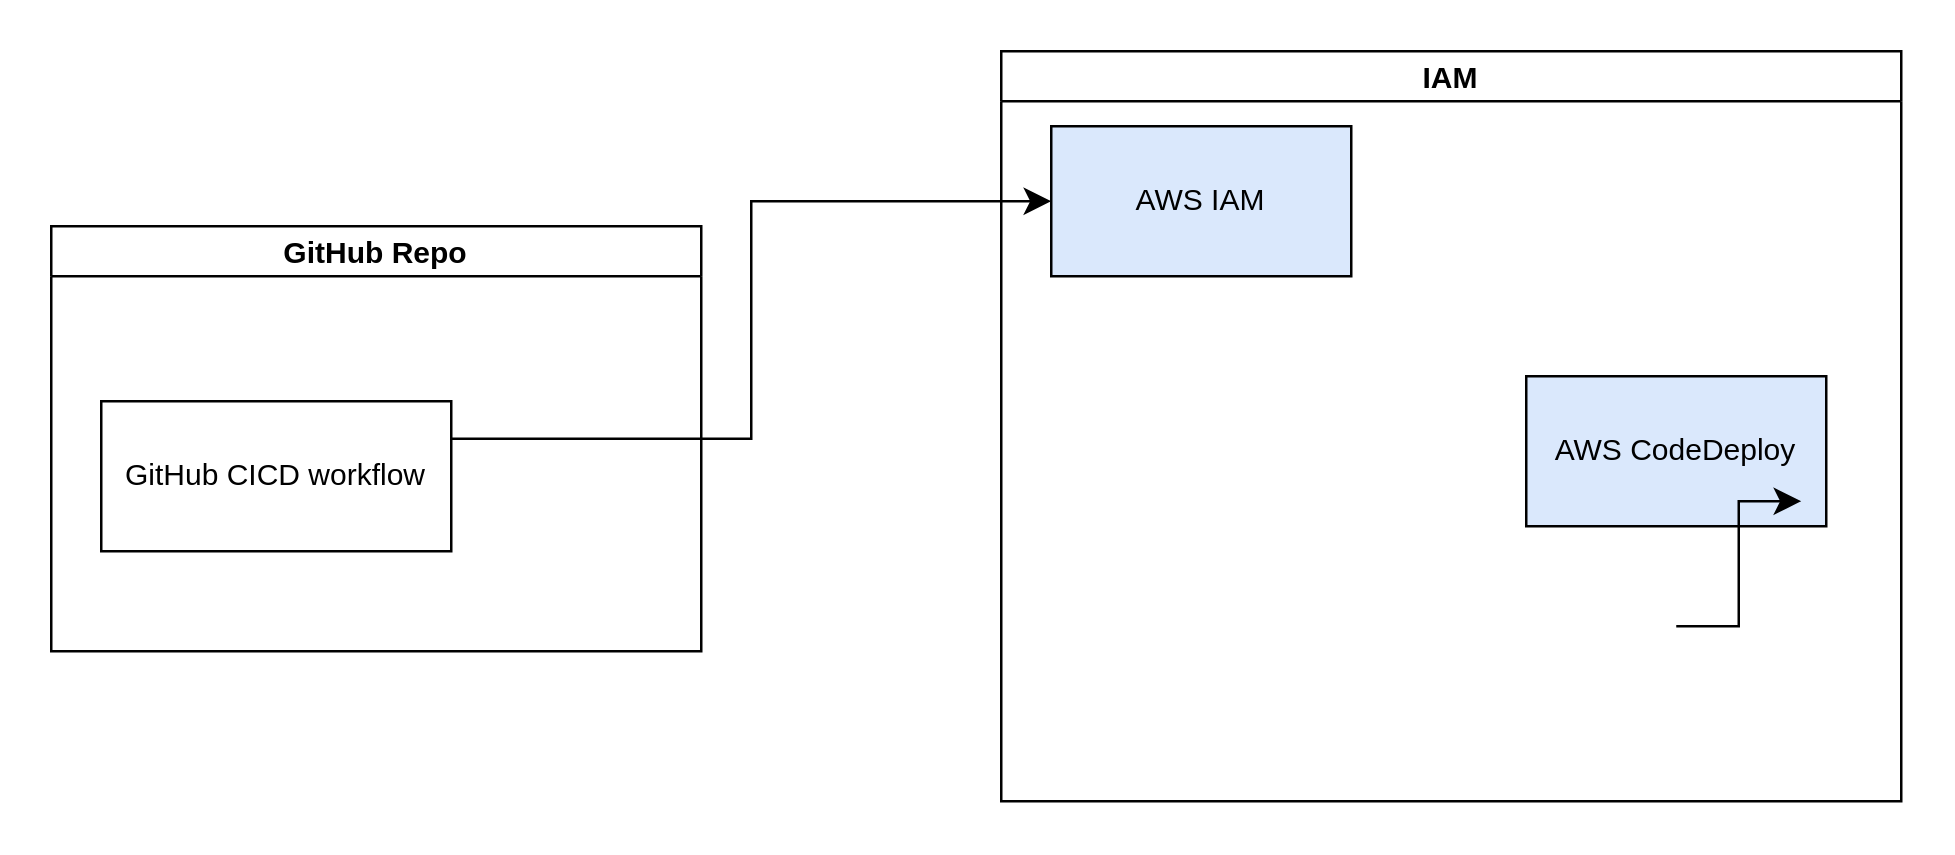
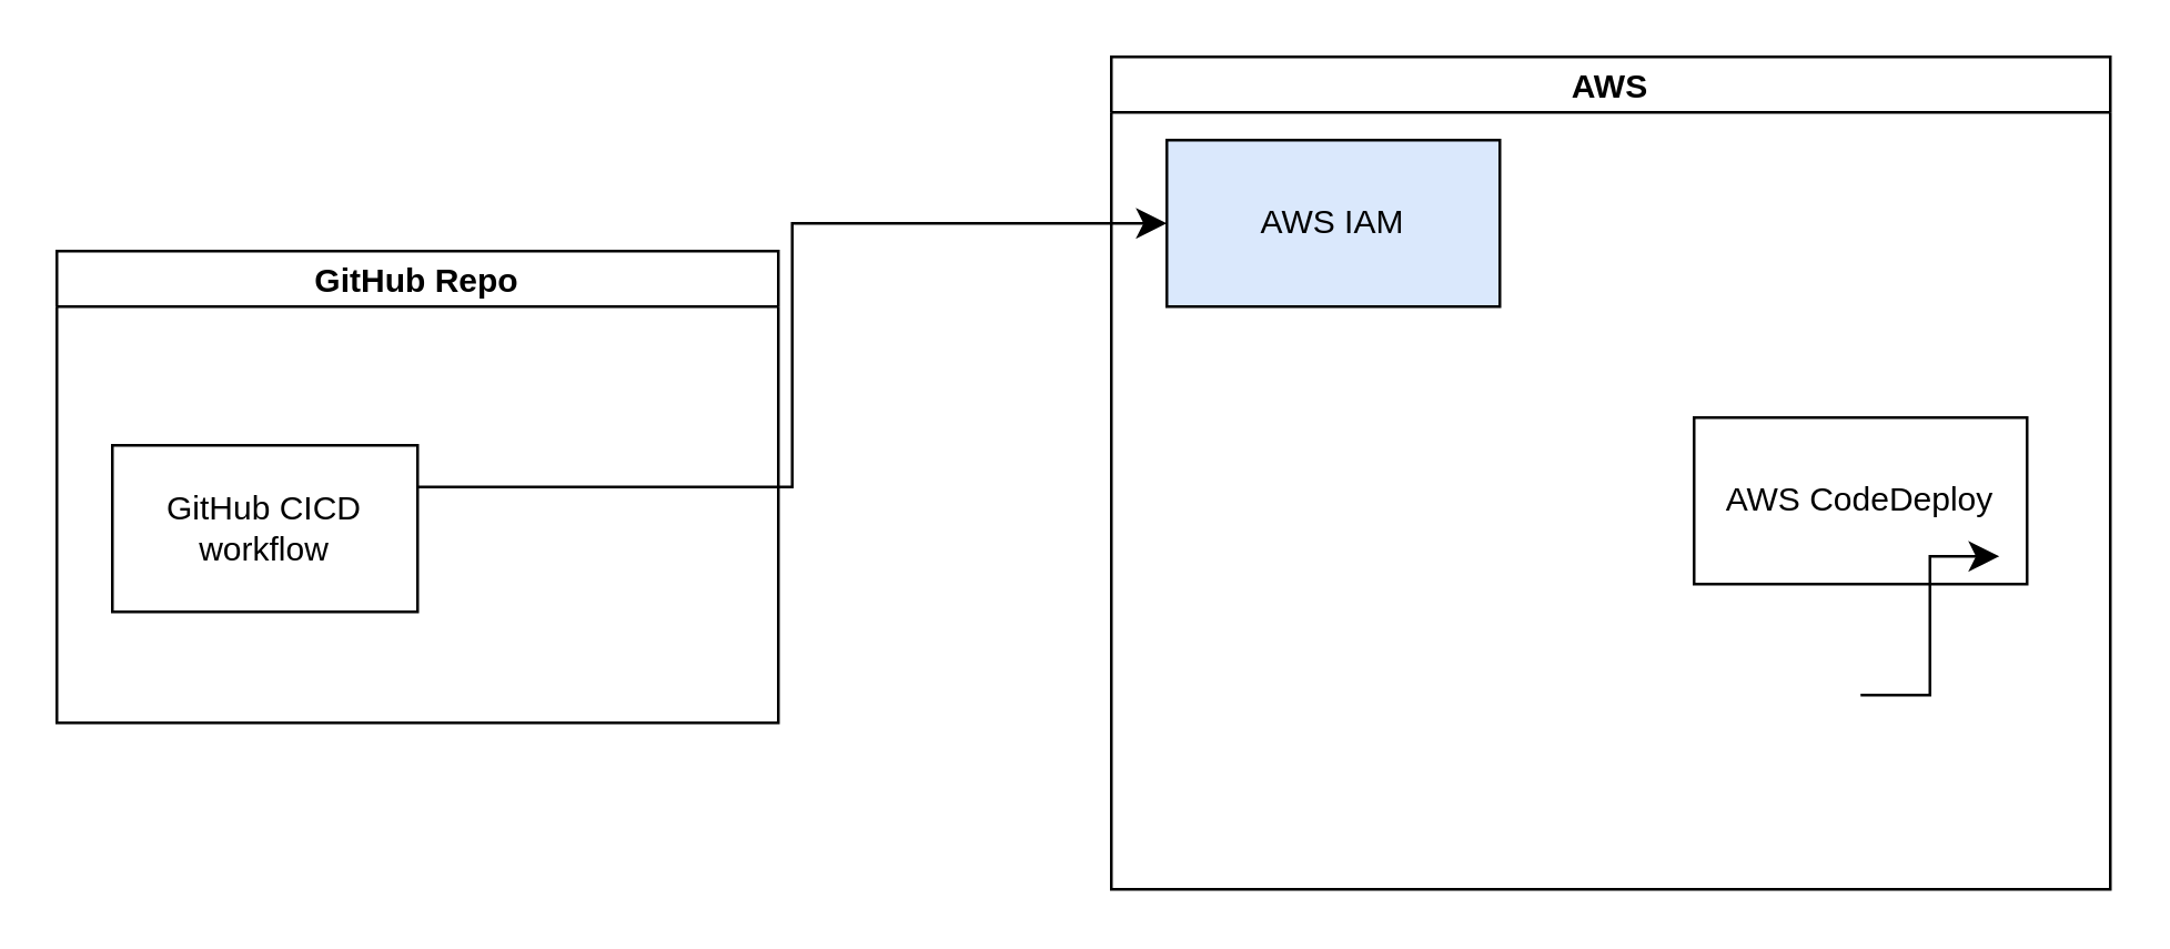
  <mxCell id="0" />
  <mxCell id="1" parent="0" />
  <mxCell id="2" value="GitHub Repo" style="swimlane;startSize=20;horizontal=1;containerType=tree;newEdgeStyle={&quot;edgeStyle&quot;:&quot;elbowEdgeStyle&quot;,&quot;startArrow&quot;:&quot;none&quot;,&quot;endArrow&quot;:&quot;none&quot;};" vertex="1" parent="1"><mxGeometry x="20" y="90" width="260" height="170" as="geometry" /></mxCell>
- <mxCell id="3" value="GitHub CICD workflow" style="whiteSpace=wrap;html=1;align=center;treeFolding=1;treeMoving=1;newEdgeStyle={&quot;edgeStyle&quot;:&quot;elbowEdgeStyle&quot;,&quot;startArrow&quot;:&quot;none&quot;,&quot;endArrow&quot;:&quot;none&quot;};" vertex="1" parent="2"><mxGeometry x="20" y="70" width="140" height="60" as="geometry" /></mxCell>
- <mxCell id="4" value="IAM" style="swimlane;startSize=20;horizontal=1;containerType=tree;newEdgeStyle={&quot;edgeStyle&quot;:&quot;elbowEdgeStyle&quot;,&quot;startArrow&quot;:&quot;none&quot;,&quot;endArrow&quot;:&quot;none&quot;};" vertex="1" parent="1"><mxGeometry x="400" y="20" width="360" height="300" as="geometry" /></mxCell>
+ <mxCell id="3" value="GitHub CICD workflow" style="whiteSpace=wrap;html=1;align=center;treeFolding=1;treeMoving=1;newEdgeStyle={&quot;edgeStyle&quot;:&quot;elbowEdgeStyle&quot;,&quot;startArrow&quot;:&quot;none&quot;,&quot;endArrow&quot;:&quot;none&quot;};" vertex="1" parent="2"><mxGeometry x="20" y="70" width="110" height="60" as="geometry" /></mxCell>
+ <mxCell id="4" value="AWS" style="swimlane;startSize=20;horizontal=1;containerType=tree;newEdgeStyle={&quot;edgeStyle&quot;:&quot;elbowEdgeStyle&quot;,&quot;startArrow&quot;:&quot;none&quot;,&quot;endArrow&quot;:&quot;none&quot;};" vertex="1" parent="1"><mxGeometry x="400" y="20" width="360" height="300" as="geometry" /></mxCell>
  <mxCell id="5" value="AWS IAM" style="whiteSpace=wrap;html=1;align=center;treeFolding=1;treeMoving=1;newEdgeStyle={&quot;edgeStyle&quot;:&quot;elbowEdgeStyle&quot;,&quot;startArrow&quot;:&quot;none&quot;,&quot;endArrow&quot;:&quot;none&quot;};fillColor=#dae8fc;" vertex="1" parent="4"><mxGeometry x="20" y="30" width="120" height="60" as="geometry" /></mxCell>
- <mxCell id="6" value="AWS CodeDeploy" style="whiteSpace=wrap;html=1;align=center;treeFolding=1;treeMoving=1;newEdgeStyle={&quot;edgeStyle&quot;:&quot;elbowEdgeStyle&quot;,&quot;startArrow&quot;:&quot;none&quot;,&quot;endArrow&quot;:&quot;none&quot;};fillColor=#dae8fc;" vertex="1" parent="4"><mxGeometry x="210" y="130" width="120" height="60" as="geometry" /></mxCell>
+ <mxCell id="6" value="AWS CodeDeploy" style="whiteSpace=wrap;html=1;align=center;treeFolding=1;treeMoving=1;newEdgeStyle={&quot;edgeStyle&quot;:&quot;elbowEdgeStyle&quot;,&quot;startArrow&quot;:&quot;none&quot;,&quot;endArrow&quot;:&quot;none&quot;};" vertex="1" parent="4"><mxGeometry x="210" y="130" width="120" height="60" as="geometry" /></mxCell>
  <mxCell id="7" value="" style="edgeStyle=elbowEdgeStyle;elbow=horizontal;endArrow=classic;html=1;curved=0;rounded=0;endSize=8;startSize=8;" edge="1" parent="1"><mxGeometry width="50" height="50" relative="1" as="geometry"><mxPoint x="670" y="250" as="sourcePoint" /><mxPoint x="720" y="200" as="targetPoint" /></mxGeometry></mxCell>
  <mxCell id="8" value="" style="edgeStyle=elbowEdgeStyle;elbow=horizontal;endArrow=classic;html=1;curved=0;rounded=0;endSize=8;startSize=8;exitX=1;exitY=0.25;exitDx=0;exitDy=0;entryX=0;entryY=0.5;entryDx=0;entryDy=0;" edge="1" parent="1" source="3" target="5"><mxGeometry width="50" height="50" relative="1" as="geometry"><mxPoint x="290" y="110" as="sourcePoint" /><mxPoint x="340" y="60" as="targetPoint" /></mxGeometry></mxCell>
